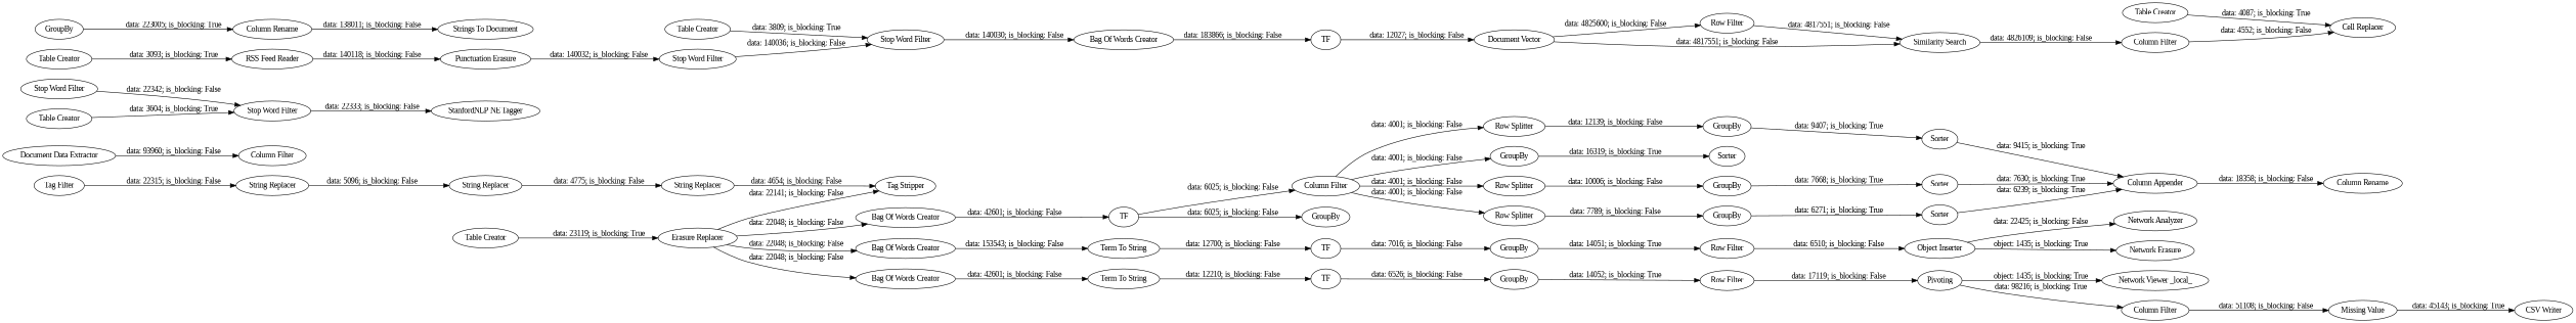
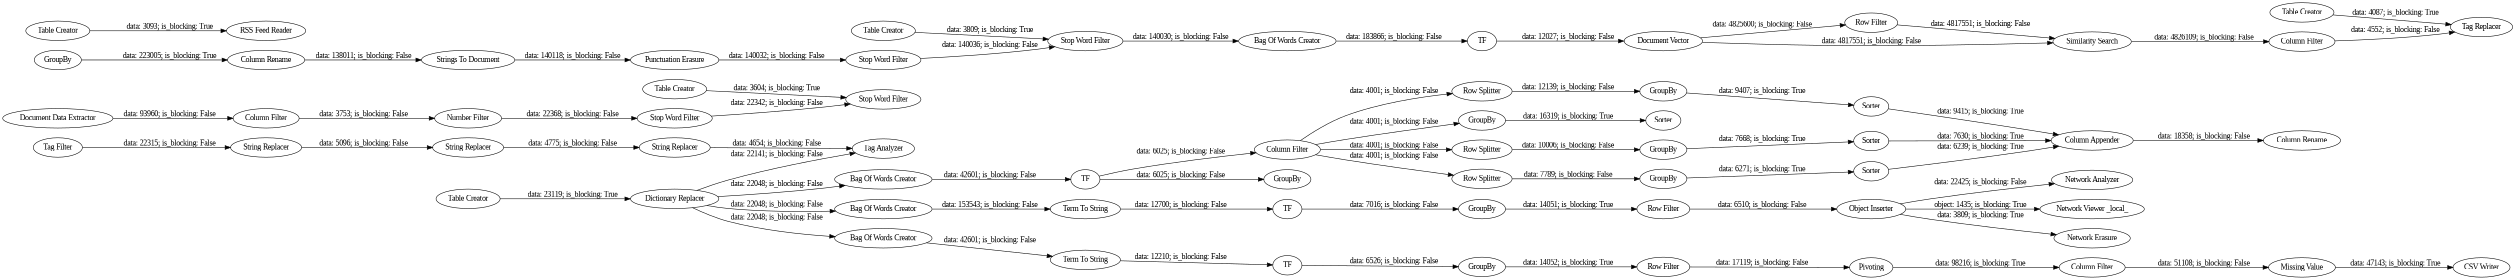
  digraph {
    fontname="Liberation Serif"
    rankdir=LR
    node [fontname="Liberation Serif"]
    edge [fontname="Liberation Serif"]
    n1 [label=GroupBy]
    n2 [label=Sorter]
    n3 [label="Column Appender"]
    n4 [label="CSV Writer"]
-   n5 [label="Tag Stripper"]
-   n6 [label="Erasure Replacer"]
+   n5 [label="Tag Analyzer"]
+   n6 [label="Dictionary Replacer"]
    n7 [label="Bag Of Words Creator"]
    n8 [label="Bag Of Words Creator"]
    n9 [label="Bag Of Words Creator"]
    n10 [label="Term To String"]
    n11 [label=TF]
    n12 [label=GroupBy]
    n13 [label="Row Filter"]
    n14 [label="Object Inserter"]
    n15 [label="Network Analyzer"]
    n16 [label="Network Viewer _local_"]
    n17 [label="Network Erasure"]
    n18 [label="Column Filter"]
+   n19 [label="Number Filter"]
    n20 [label="Stop Word Filter"]
    n21 [label="Column Rename"]
    n22 [label="Table Creator"]
-   n23 [label="Cell Replacer"]
+   n23 [label="Tag Replacer"]
    n24 [label=TF]
    n25 [label="Column Filter"]
    n26 [label=GroupBy]
    n27 [label=GroupBy]
    n28 [label=Sorter]
    n29 [label="Term To String"]
    n30 [label=TF]
    n31 [label="Row Filter"]
    n32 [label=Pivoting]
    n33 [label="Column Filter"]
    n34 [label="String Replacer"]
    n35 [label="Tag Filter"]
    n36 [label="String Replacer"]
    n37 [label="String Replacer"]
    n38 [label=GroupBy]
    n39 [label=Sorter]
    n40 [label=Sorter]
    n41 [label="Table Creator"]
    n42 [label="Stop Word Filter"]
    n43 [label="Bag Of Words Creator"]
    n44 [label=TF]
    n45 [label="Document Vector"]
    n46 [label="Row Filter"]
    n47 [label="Similarity Search"]
    n48 [label="Row Splitter"]
    n49 [label="Stop Word Filter"]
    n50 [label=GroupBy]
-   n51 [label="StanfordNLP NE Tagger"]
    n52 [label="Missing Value"]
    n53 [label=GroupBy]
    n54 [label="Stop Word Filter"]
    n55 [label="Table Creator"]
    n56 [label="Document Data Extractor"]
    n57 [label="RSS Feed Reader"]
    n58 [label="Row Splitter"]
    n59 [label="Column Filter"]
    n60 [label="Row Splitter"]
    n61 [label="Table Creator"]
    n62 [label="Strings To Document"]
    n63 [label="Punctuation Erasure"]
    n64 [label="Table Creator"]
    n65 [label=GroupBy]
    n66 [label="Column Rename"]
    n1 -> n2 [label="data: 6271; is_blocking: True"]
    n2 -> n3 [label="data: 6239; is_blocking: True"]
    n3 -> n21 [label="data: 18358; is_blocking: False"]
    n6 -> n5 [label="data: 22141; is_blocking: False"]
    n6 -> n7 [label="data: 22048; is_blocking: False"]
    n6 -> n8 [label="data: 22048; is_blocking: False"]
    n6 -> n9 [label="data: 22048; is_blocking: False"]
    n7 -> n24 [label="data: 42601; is_blocking: False"]
    n8 -> n29 [label="data: 153543; is_blocking: False"]
    n9 -> n10 [label="data: 42601; is_blocking: False"]
    n10 -> n11 [label="data: 12210; is_blocking: False"]
    n11 -> n12 [label="data: 6526; is_blocking: False"]
    n12 -> n31 [label="data: 14052; is_blocking: True"]
    n13 -> n14 [label="data: 6510; is_blocking: False"]
    n14 -> n15 [label="data: 22425; is_blocking: False"]
-   n32 -> n16 [label="object: 1435; is_blocking: True"]
-   n14 -> n17 [label="object: 1435; is_blocking: True"]
+   n14 -> n16 [label="object: 1435; is_blocking: True"]
+   n14 -> n17 [label="data: 3809; is_blocking: True"]
+   n18 -> n19 [label="data: 3753; is_blocking: False"]
+   n19 -> n20 [label="data: 22368; is_blocking: False"]
    n20 -> n49 [label="data: 22342; is_blocking: False"]
    n22 -> n23 [label="data: 4087; is_blocking: True"]
    n24 -> n25 [label="data: 6025; is_blocking: False"]
    n24 -> n26 [label="data: 6025; is_blocking: False"]
    n25 -> n48 [label="data: 4001; is_blocking: False"]
    n25 -> n50 [label="data: 4001; is_blocking: False"]
    n25 -> n58 [label="data: 4001; is_blocking: False"]
    n25 -> n60 [label="data: 4001; is_blocking: False"]
    n27 -> n28 [label="data: 9407; is_blocking: True"]
    n28 -> n3 [label="data: 9415; is_blocking: True"]
    n29 -> n30 [label="data: 12700; is_blocking: False"]
    n30 -> n53 [label="data: 7016; is_blocking: False"]
    n31 -> n32 [label="data: 17119; is_blocking: False"]
    n32 -> n33 [label="data: 98216; is_blocking: True"]
    n33 -> n52 [label="data: 51108; is_blocking: False"]
    n34 -> n5 [label="data: 4654; is_blocking: False"]
    n35 -> n36 [label="data: 22315; is_blocking: False"]
    n36 -> n37 [label="data: 5096; is_blocking: False"]
    n37 -> n34 [label="data: 4775; is_blocking: False"]
    n38 -> n39 [label="data: 7668; is_blocking: True"]
    n39 -> n3 [label="data: 7630; is_blocking: True"]
    n41 -> n42 [label="data: 3809; is_blocking: True"]
    n42 -> n43 [label="data: 140030; is_blocking: False"]
    n43 -> n44 [label="data: 183866; is_blocking: False"]
    n44 -> n45 [label="data: 12027; is_blocking: False"]
    n45 -> n46 [label="data: 4825600; is_blocking: False"]
    n45 -> n47 [label="data: 4817551; is_blocking: False"]
    n46 -> n47 [label="data: 4817551; is_blocking: False"]
    n47 -> n59 [label="data: 4826109; is_blocking: False"]
    n48 -> n27 [label="data: 12139; is_blocking: False"]
-   n49 -> n51 [label="data: 22333; is_blocking: False"]
    n50 -> n40 [label="data: 16319; is_blocking: True"]
-   n52 -> n4 [label="data: 45143; is_blocking: True"]
+   n52 -> n4 [label="data: 47143; is_blocking: True"]
    n53 -> n13 [label="data: 14051; is_blocking: True"]
    n54 -> n42 [label="data: 140036; is_blocking: False"]
    n55 -> n6 [label="data: 23119; is_blocking: True"]
    n56 -> n18 [label="data: 93960; is_blocking: False"]
    n58 -> n38 [label="data: 10006; is_blocking: False"]
    n59 -> n23 [label="data: 4552; is_blocking: False"]
    n60 -> n1 [label="data: 7789; is_blocking: False"]
    n61 -> n57 [label="data: 3093; is_blocking: True"]
-   n57 -> n63 [label="data: 140118; is_blocking: False"]
+   n62 -> n63 [label="data: 140118; is_blocking: False"]
    n63 -> n54 [label="data: 140032; is_blocking: False"]
    n64 -> n49 [label="data: 3604; is_blocking: True"]
    n65 -> n66 [label="data: 223005; is_blocking: True"]
    n66 -> n62 [label="data: 138011; is_blocking: False"]
  }
